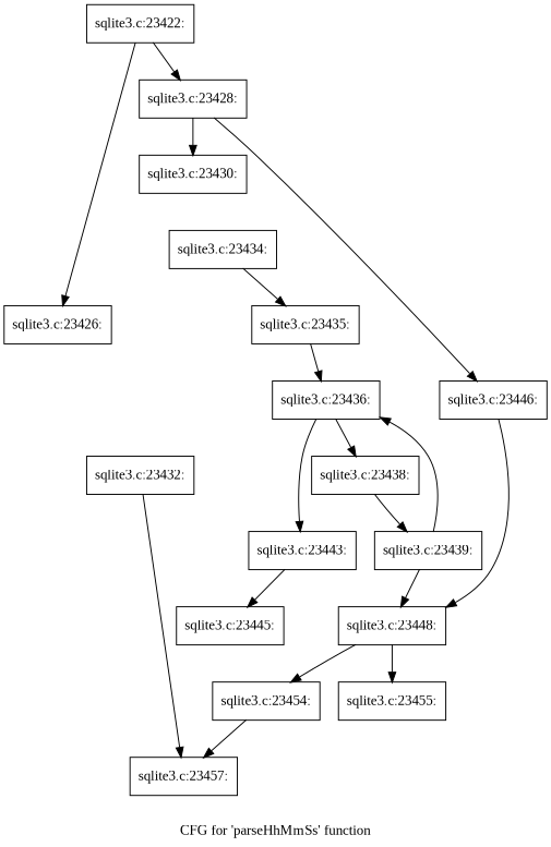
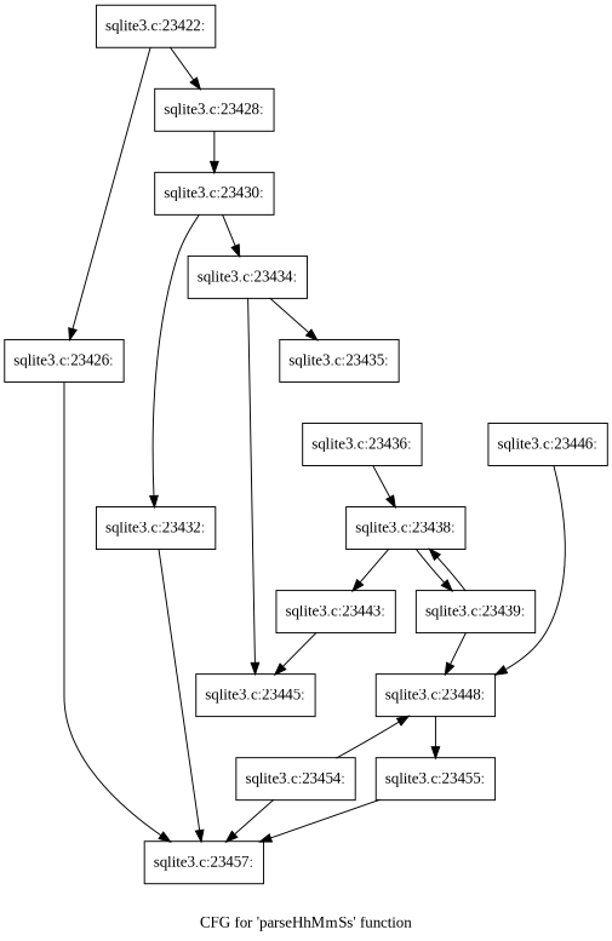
  digraph {
    fontname="Liberation Serif"
    label="CFG for 'parseHhMmSs' function"
    node [fontname="Liberation Serif" shape=record]
    edge [fontname="Liberation Serif"]
    n1 [label="{sqlite3.c:23422:}"]
    n2 [label="{sqlite3.c:23426:}"]
    n3 [label="{sqlite3.c:23428:}"]
    n4 [label="{sqlite3.c:23457:}"]
    n5 [label="{sqlite3.c:23430:}"]
    n6 [label="{sqlite3.c:23446:}"]
    n7 [label="{sqlite3.c:23432:}"]
    n8 [label="{sqlite3.c:23434:}"]
    n9 [label="{sqlite3.c:23448:}"]
    n10 [label="{sqlite3.c:23435:}"]
    n11 [label="{sqlite3.c:23445:}"]
    n12 [label="{sqlite3.c:23454:}"]
    n13 [label="{sqlite3.c:23455:}"]
    n14 [label="{sqlite3.c:23436:}"]
    n15 [label="{sqlite3.c:23438:}"]
    n16 [label="{sqlite3.c:23439:}"]
    n17 [label="{sqlite3.c:23443:}"]
    n1 -> n2
    n1 -> n3
+   n2 -> n4
    n3 -> n5
-   n3 -> n6
+   n5 -> n7
+   n5 -> n8
    n6 -> n9
    n7 -> n4
    n8 -> n10
-   n9 -> n12
+   n8 -> n11
+   n12 -> n9
    n9 -> n13
-   n10 -> n14
    n12 -> n4
+   n13 -> n4
    n14 -> n15
    n15 -> n16
-   n14 -> n17
+   n15 -> n17
    n16 -> n9
-   n16 -> n14
+   n16 -> n15
    n17 -> n11
  }
